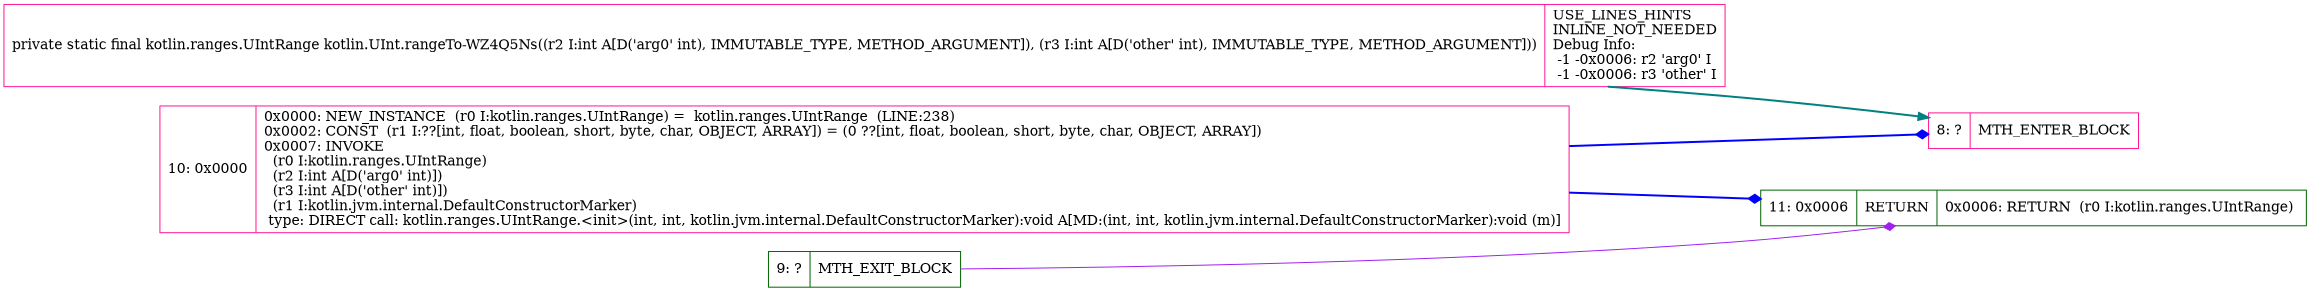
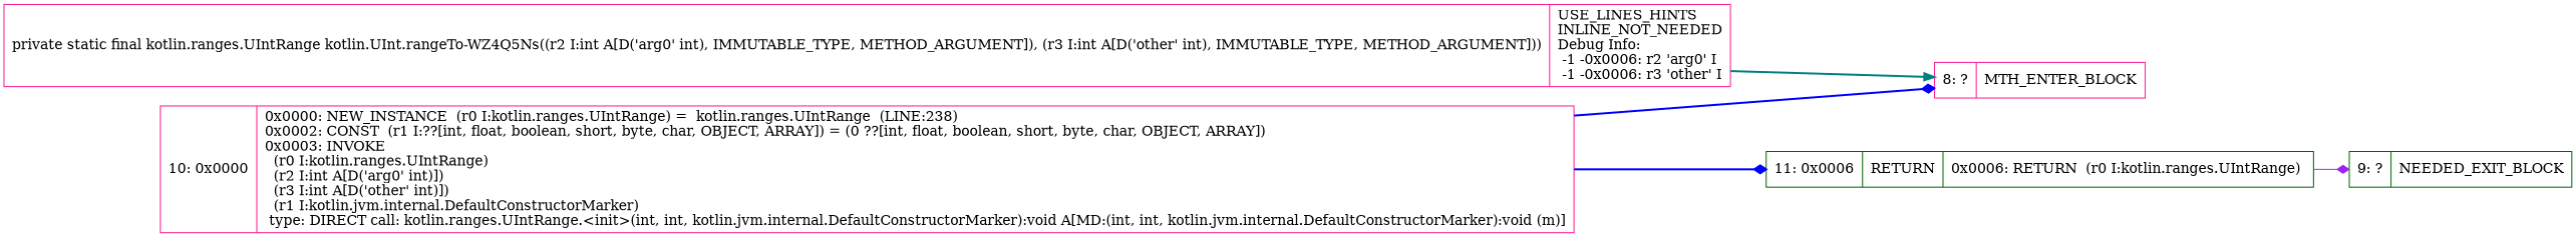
  digraph {
    rankdir=LR
    node [color=deeppink shape=record]
    edge [arrowhead=diamond color=blue style=bold]
    n1 [label="{8\:\ ?|MTH_ENTER_BLOCK\l}"]
-   n2 [label="{10\:\ 0x0000|0x0000: NEW_INSTANCE  (r0 I:kotlin.ranges.UIntRange) =  kotlin.ranges.UIntRange  (LINE:238)\l0x0002: CONST  (r1 I:??[int, float, boolean, short, byte, char, OBJECT, ARRAY]) = (0 ??[int, float, boolean, short, byte, char, OBJECT, ARRAY]) \l0x0007: INVOKE  \l  (r0 I:kotlin.ranges.UIntRange)\l  (r2 I:int A[D('arg0' int)])\l  (r3 I:int A[D('other' int)])\l  (r1 I:kotlin.jvm.internal.DefaultConstructorMarker)\l type: DIRECT call: kotlin.ranges.UIntRange.\<init\>(int, int, kotlin.jvm.internal.DefaultConstructorMarker):void A[MD:(int, int, kotlin.jvm.internal.DefaultConstructorMarker):void (m)]\l}"]
+   n2 [label="{10\:\ 0x0000|0x0000: NEW_INSTANCE  (r0 I:kotlin.ranges.UIntRange) =  kotlin.ranges.UIntRange  (LINE:238)\l0x0002: CONST  (r1 I:??[int, float, boolean, short, byte, char, OBJECT, ARRAY]) = (0 ??[int, float, boolean, short, byte, char, OBJECT, ARRAY]) \l0x0003: INVOKE  \l  (r0 I:kotlin.ranges.UIntRange)\l  (r2 I:int A[D('arg0' int)])\l  (r3 I:int A[D('other' int)])\l  (r1 I:kotlin.jvm.internal.DefaultConstructorMarker)\l type: DIRECT call: kotlin.ranges.UIntRange.\<init\>(int, int, kotlin.jvm.internal.DefaultConstructorMarker):void A[MD:(int, int, kotlin.jvm.internal.DefaultConstructorMarker):void (m)]\l}"]
    n3 [color=darkgreen label="{11\:\ 0x0006|RETURN\l|0x0006: RETURN  (r0 I:kotlin.ranges.UIntRange) \l}"]
-   n4 [color=darkgreen label="{9\:\ ?|MTH_EXIT_BLOCK\l}"]
+   n4 [color=darkgreen label="{9\:\ ?|NEEDED_EXIT_BLOCK\l}"]
    n5 [label="{private static final kotlin.ranges.UIntRange kotlin.UInt.rangeTo\-WZ4Q5Ns((r2 I:int A[D('arg0' int), IMMUTABLE_TYPE, METHOD_ARGUMENT]), (r3 I:int A[D('other' int), IMMUTABLE_TYPE, METHOD_ARGUMENT]))  | USE_LINES_HINTS\lINLINE_NOT_NEEDED\lDebug Info:\l  \-1 \-0x0006: r2 'arg0' I\l  \-1 \-0x0006: r3 'other' I\l}"]
    n2 -> n1
    n2 -> n3
-   n4 -> n3 [color=purple style=solid]
+   n3 -> n4 [color=purple style=solid]
    n5 -> n1 [arrowhead=normal color=teal]
  }
